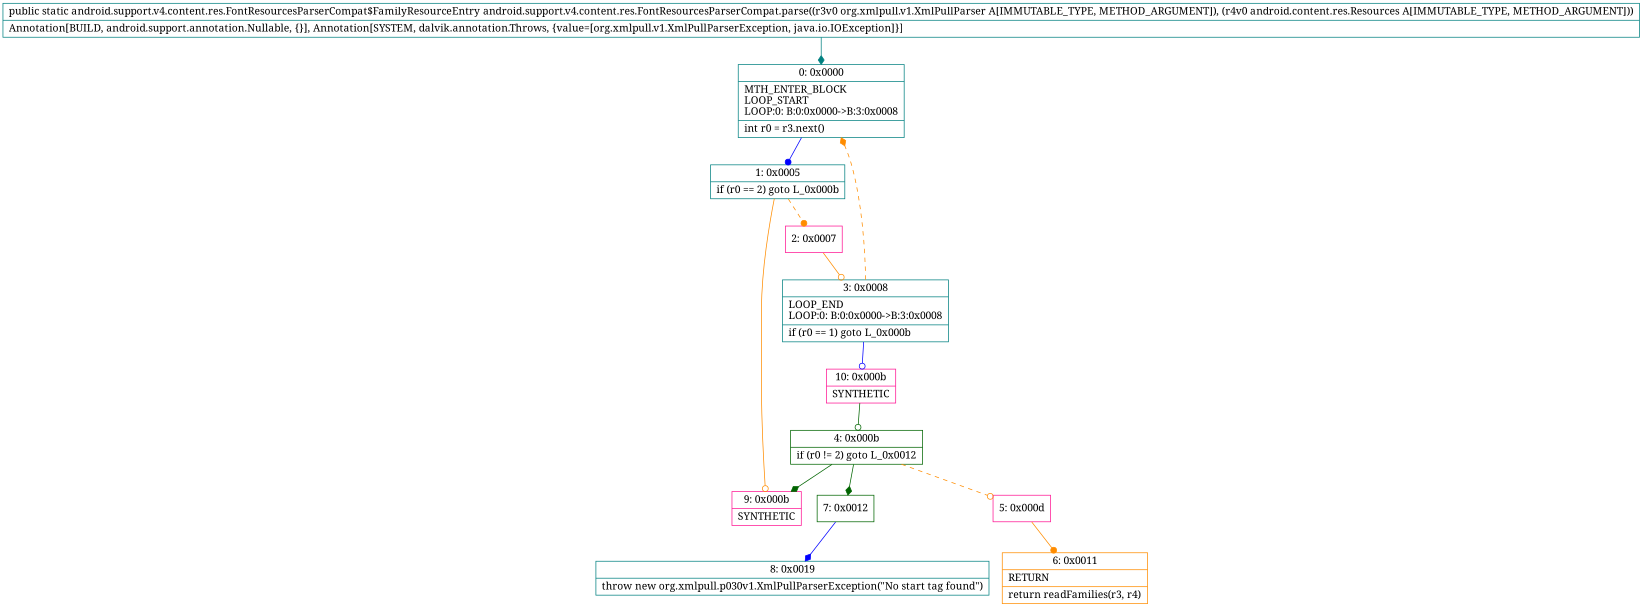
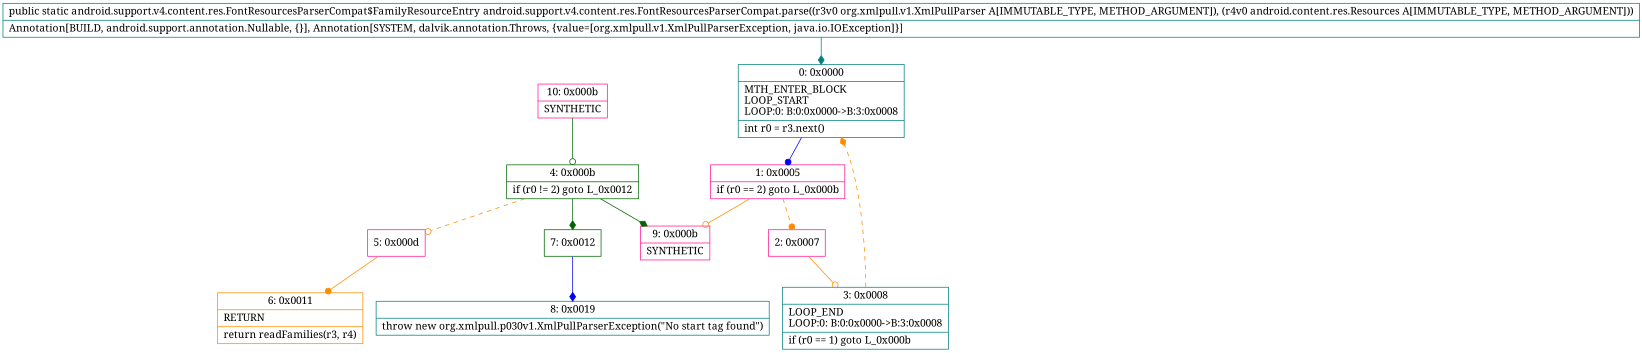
  digraph {
    fontname="Noto Serif"
    node [color=deeppink fontname="Noto Serif" shape=record]
    edge [arrowhead=odot color=darkorange fontname="Noto Serif"]
    n1 [color=teal label="{0\:\ 0x0000|MTH_ENTER_BLOCK\lLOOP_START\lLOOP:0: B:0:0x0000\-\>B:3:0x0008\l|int r0 = r3.next()\l}"]
-   n2 [color=teal label="{1\:\ 0x0005|if (r0 == 2) goto L_0x000b\l}"]
+   n2 [label="{1\:\ 0x0005|if (r0 == 2) goto L_0x000b\l}"]
    n3 [label="{2\:\ 0x0007}"]
    n4 [label="{9\:\ 0x000b|SYNTHETIC\l}"]
    n5 [color=teal label="{3\:\ 0x0008|LOOP_END\lLOOP:0: B:0:0x0000\-\>B:3:0x0008\l|if (r0 == 1) goto L_0x000b\l}"]
    n6 [label="{10\:\ 0x000b|SYNTHETIC\l}"]
    n7 [color=darkgreen label="{4\:\ 0x000b|if (r0 != 2) goto L_0x0012\l}"]
    n8 [label="{5\:\ 0x000d}"]
    n9 [color=darkgreen label="{7\:\ 0x0012}"]
    n10 [color=darkorange label="{6\:\ 0x0011|RETURN\l|return readFamilies(r3, r4)\l}"]
    n11 [color=teal label="{8\:\ 0x0019|throw new org.xmlpull.p030v1.XmlPullParserException(\"No start tag found\")\l}"]
    n12 [color=teal label="{public static android.support.v4.content.res.FontResourcesParserCompat$FamilyResourceEntry android.support.v4.content.res.FontResourcesParserCompat.parse((r3v0 org.xmlpull.v1.XmlPullParser A[IMMUTABLE_TYPE, METHOD_ARGUMENT]), (r4v0 android.content.res.Resources A[IMMUTABLE_TYPE, METHOD_ARGUMENT]))  | Annotation[BUILD, android.support.annotation.Nullable, \{\}], Annotation[SYSTEM, dalvik.annotation.Throws, \{value=[org.xmlpull.v1.XmlPullParserException, java.io.IOException]\}]\l}"]
    n1 -> n2 [arrowhead=dot color=blue]
    n2 -> n3 [arrowhead=dot style=dashed]
    n2 -> n4
    n3 -> n5
    n5 -> n1 [arrowhead=diamond style=dashed]
-   n5 -> n6 [color=blue]
    n6 -> n7 [color=darkgreen]
    n7 -> n4 [arrowhead=diamond color=darkgreen]
    n7 -> n8 [style=dashed]
    n7 -> n9 [arrowhead=diamond color=darkgreen]
    n8 -> n10 [arrowhead=dot]
    n9 -> n11 [arrowhead=diamond color=blue]
    n12 -> n1 [arrowhead=diamond color=teal]
  }
